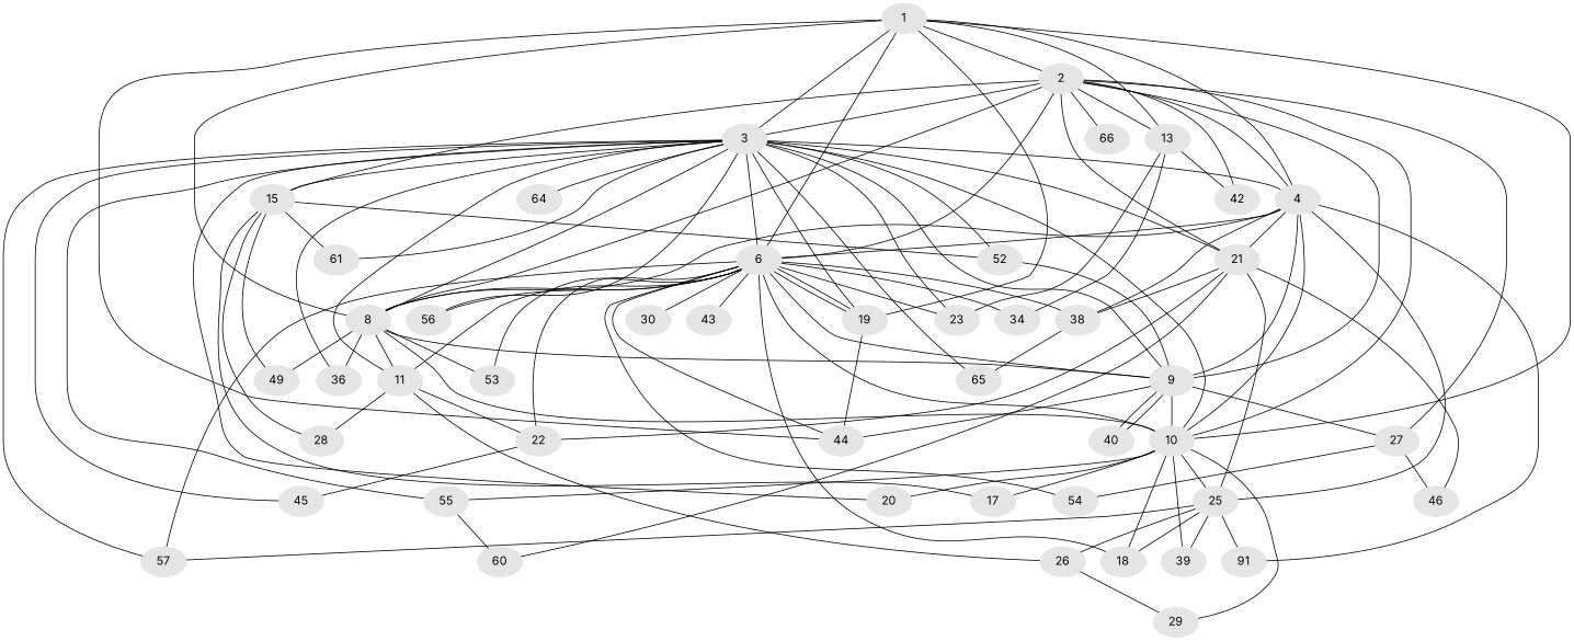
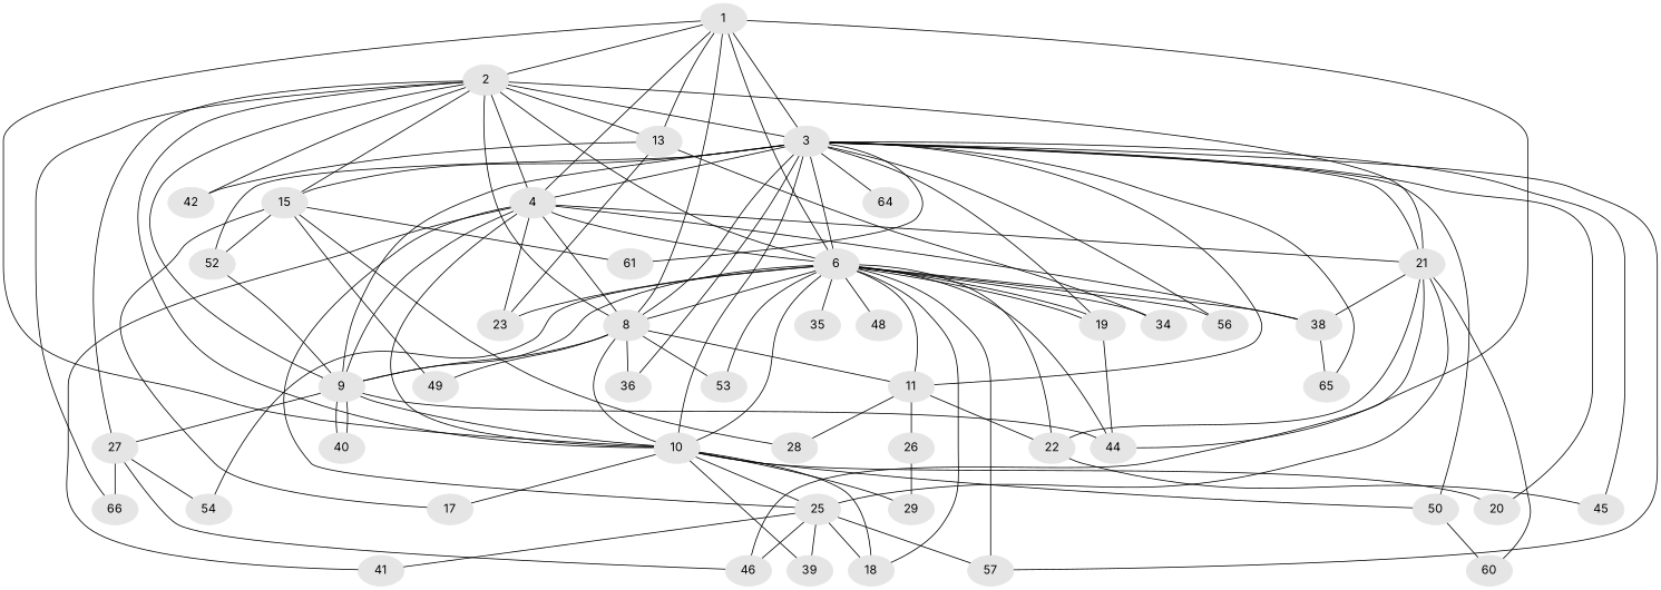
  graph {
    fontname=Inter
    node [color=gray90 fontname=Inter style=filled]
    edge [fontname=Inter]
    1 [super="+37"]
    2 [super="+51"]
    3 [super="+5"]
    4 [super="+12"]
    6 [super="+7"]
    8 [super="+63"]
    10 [super="+16"]
    13 [super="+33"]
    19 [super="+31"]
    44 [super="+47"]
    9 [super="+62"]
    15 [super="+35"]
    21 [super="+24"]
    27 [super="+50"]
    42
    66
    11 [super="+14"]
    20
    23
    36
    45
    52
-   55
+   55 [label=50]
    56
    57 [super="+59"]
    61
    64
    65
    25 [super="+48"]
    38 [super="+58"]
-   41 [label=91]
+   41
    18
    22 [super="+32"]
-   30
+   30 [label=35]
    34
-   43
+   43 [label=48]
    53
    54
    49
    40
    17
    29
    39
    28
    46
    60
    26
    1 -- 2
    1 -- 3 [weight=2]
    1 -- 4
    1 -- 6 [weight=2]
    1 -- 8
    1 -- 10
    1 -- 13
-   1 -- 19
    1 -- 44
    2 -- 3 [weight=2]
    2 -- 4
    2 -- 6 [weight=2]
    2 -- 8 [weight=2]
    2 -- 10
    2 -- 13
    2 -- 9
    2 -- 15
    2 -- 21
    2 -- 27 [weight=2]
    2 -- 42
    2 -- 66
    3 -- 4 [weight=2]
    3 -- 6 [weight=4]
    3 -- 8 [weight=2]
    3 -- 10 [weight=2]
    3 -- 19
    3 -- 9 [weight=2]
    3 -- 15 [weight=2]
    3 -- 21
    3 -- 11
    3 -- 20
-   3 -- 23
+   4 -- 23
    3 -- 36
    3 -- 45
    3 -- 52
    3 -- 55
    3 -- 56
    3 -- 57
    3 -- 61
    3 -- 64
    3 -- 65
    4 -- 6 [weight=2]
    4 -- 8 [weight=2]
    4 -- 10
    4 -- 9
    4 -- 21
    4 -- 25
    4 -- 38
    4 -- 41
    6 -- 8 [weight=2]
    6 -- 10 [weight=2]
    6 -- 19
    6 -- 19
    6 -- 44
    6 -- 9 [weight=2]
    6 -- 11 [weight=2]
    6 -- 23
    6 -- 56
    6 -- 57
    6 -- 38
    6 -- 18
    6 -- 22
    6 -- 30 [weight=2]
    6 -- 34
    6 -- 43 [weight=2]
    6 -- 53
    6 -- 54
    8 -- 10
    8 -- 9
    8 -- 11
    8 -- 36
    8 -- 53
    8 -- 49
    10 -- 20
    10 -- 55
    10 -- 25
    10 -- 18
    10 -- 17
    10 -- 29
    10 -- 39
    13 -- 42
    13 -- 23
    13 -- 34
    19 -- 44
    9 -- 10 [weight=2]
    9 -- 44
    9 -- 27
    9 -- 40
    9 -- 40
    15 -- 52
    15 -- 61
    15 -- 49
    15 -- 17
    15 -- 28
    21 -- 25
    21 -- 38
    21 -- 22
    21 -- 46
    21 -- 60
+   27 -- 66
    27 -- 54
    27 -- 46
    11 -- 22
    11 -- 28
    11 -- 26
    52 -- 9
    55 -- 60
    25 -- 57
    25 -- 41
    25 -- 18
    25 -- 39
-   25 -- 26
+   25 -- 46
    38 -- 65
    22 -- 45
    26 -- 29
  }
